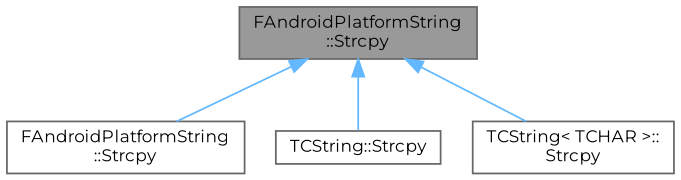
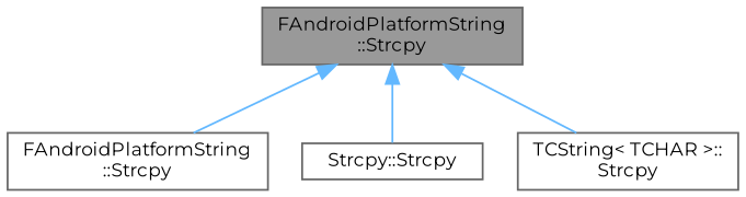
  digraph {
    rankdir=TB
    fontname=Montserrat
    node [color=grey40 fillcolor=white fontname=Montserrat fontsize=10 shape=box style=filled]
    edge [color=steelblue1 dir=back fontname=Montserrat fontsize=10 labelfontname=Helvetica labelfontsize=10 style=solid]
    n1 [color=gray40 fillcolor=grey60 fontcolor=black height=0.2 label="FAndroidPlatformString\l::Strcpy" width=0.4]
    n2 [height=0.2 label="FAndroidPlatformString\l::Strcpy" width=0.4]
-   n3 [height=0.2 label="TCString::Strcpy" width=0.4]
+   n3 [height=0.2 label="Strcpy::Strcpy" width=0.4]
    n4 [height=0.2 label="TCString\< TCHAR \>::\lStrcpy" width=0.4]
    n1 -> n2
    n1 -> n3
    n1 -> n4
  }
